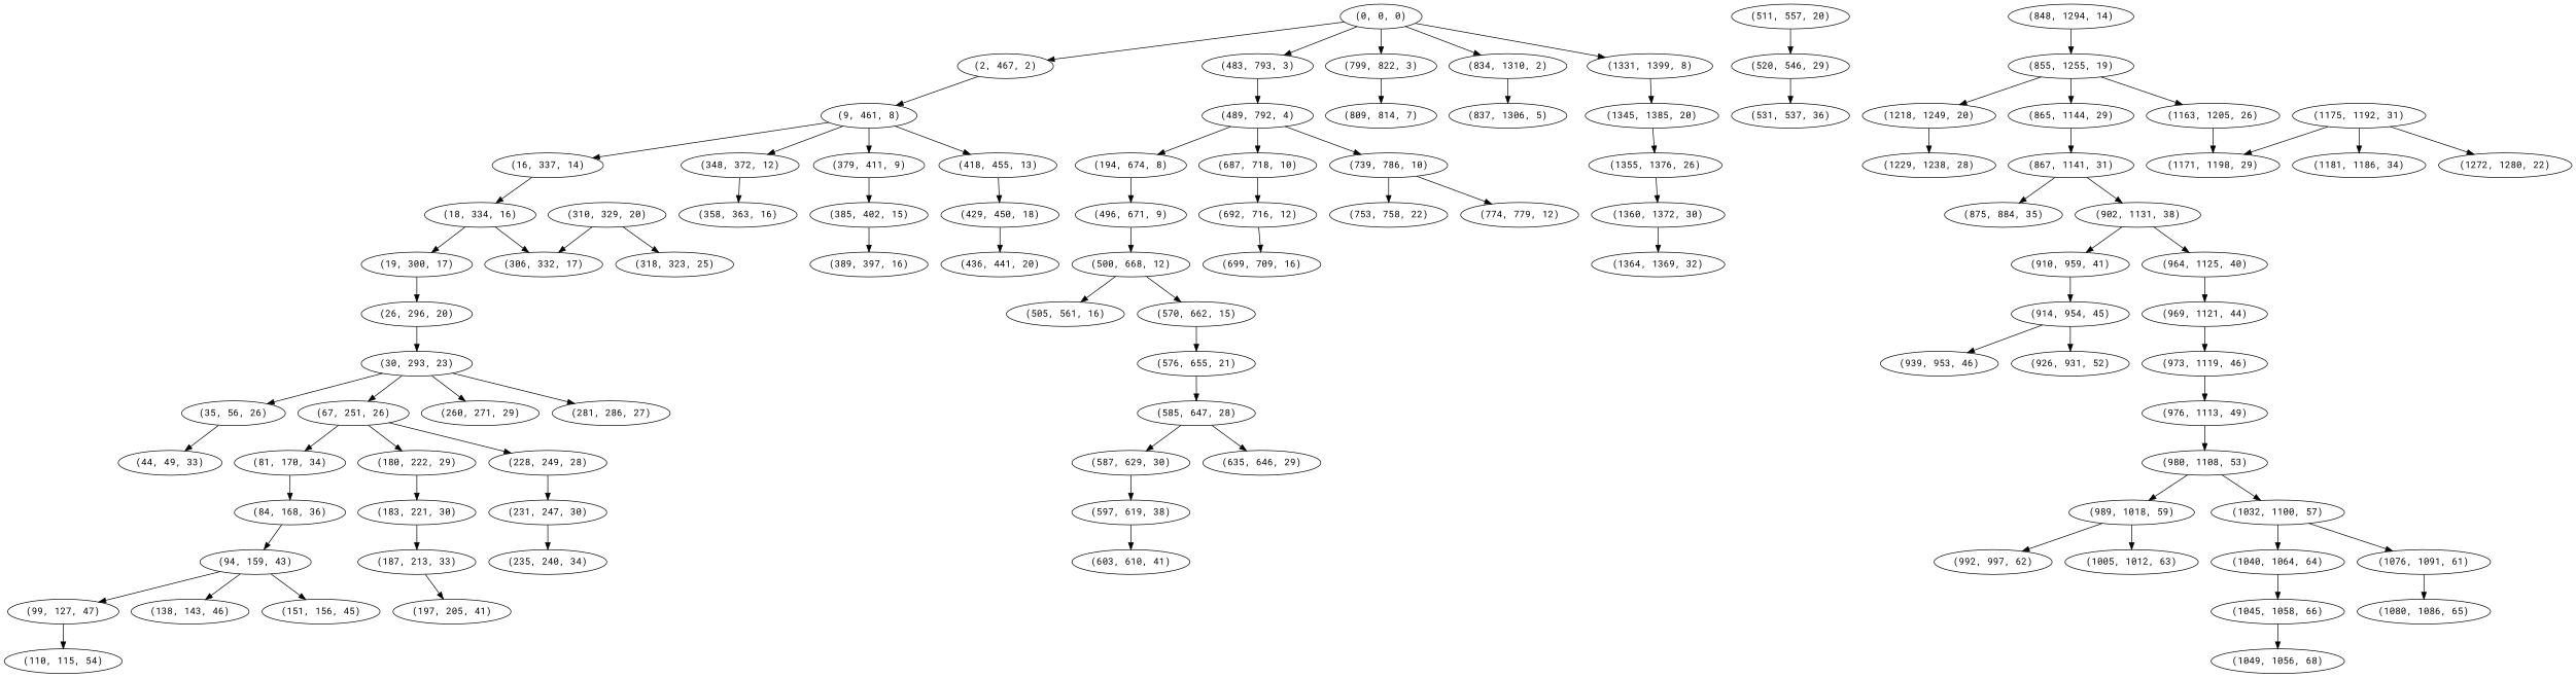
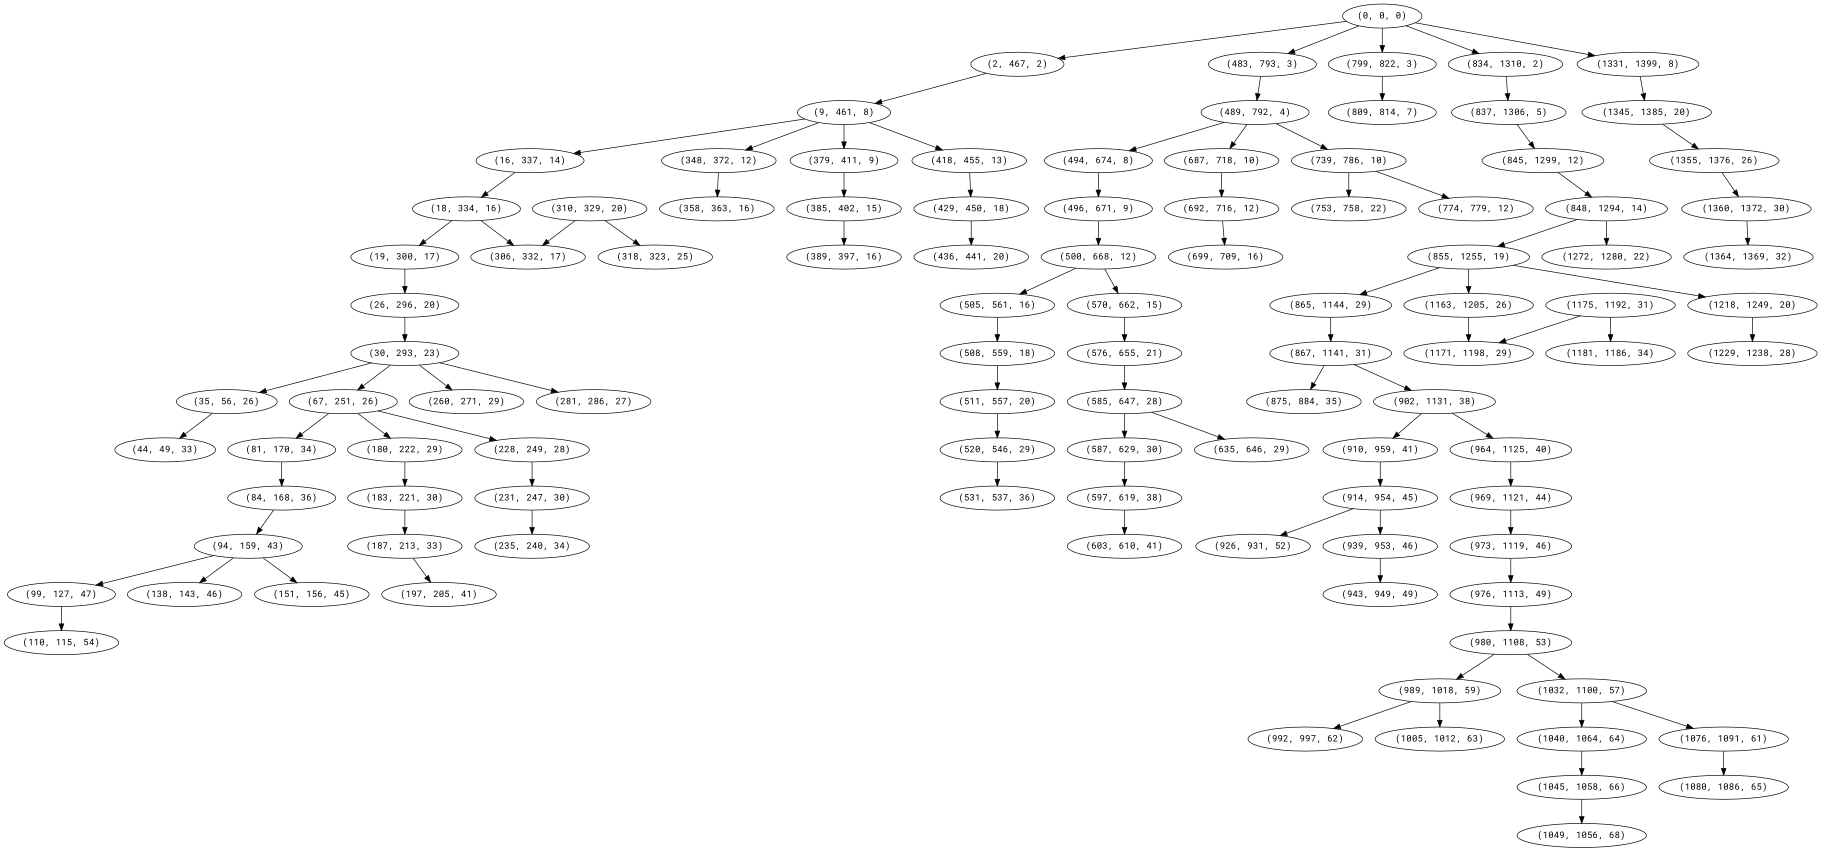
  digraph {
    fontname="Roboto Mono"
    node [fontname="Roboto Mono"]
    edge [fontname="Roboto Mono"]
    "(0, 0, 0)"
    "(2, 467, 2)"
    "(483, 793, 3)"
    "(799, 822, 3)"
    "(834, 1310, 2)"
    "(1331, 1399, 8)"
    "(9, 461, 8)"
    "(489, 792, 4)"
    "(809, 814, 7)"
    "(837, 1306, 5)"
    "(1345, 1385, 20)"
    "(16, 337, 14)"
    "(348, 372, 12)"
    "(379, 411, 9)"
    "(418, 455, 13)"
    "(18, 334, 16)"
    "(358, 363, 16)"
    "(385, 402, 15)"
    "(429, 450, 18)"
    "(19, 300, 17)"
    "(306, 332, 17)"
    "(26, 296, 20)"
    "(30, 293, 23)"
    "(35, 56, 26)"
    "(67, 251, 26)"
    "(260, 271, 29)"
    "(281, 286, 27)"
    "(44, 49, 33)"
    "(81, 170, 34)"
    "(180, 222, 29)"
    "(228, 249, 28)"
    "(84, 168, 36)"
    "(183, 221, 30)"
    "(231, 247, 30)"
    "(94, 159, 43)"
    "(99, 127, 47)"
    "(138, 143, 46)"
    "(151, 156, 45)"
    "(110, 115, 54)"
    "(187, 213, 33)"
    "(197, 205, 41)"
    "(235, 240, 34)"
    "(310, 329, 20)"
    "(318, 323, 25)"
    "(389, 397, 16)"
    "(436, 441, 20)"
-   "(494, 674, 8)" [label="(194, 674, 8)"]
+   "(494, 674, 8)"
    "(687, 718, 10)"
    "(739, 786, 10)"
    "(496, 671, 9)"
    "(692, 716, 12)"
    "(753, 758, 22)"
    "(774, 779, 12)"
    "(500, 668, 12)"
    "(505, 561, 16)"
    "(570, 662, 15)"
+   "(508, 559, 18)"
    "(576, 655, 21)"
    "(511, 557, 20)"
    "(520, 546, 29)"
    "(531, 537, 36)"
    "(585, 647, 28)"
    "(587, 629, 30)"
    "(635, 646, 29)"
    "(597, 619, 38)"
    "(603, 610, 41)"
    "(699, 709, 16)"
+   "(845, 1299, 12)"
    "(848, 1294, 14)"
    "(855, 1255, 19)"
    "(1272, 1280, 22)"
    "(865, 1144, 29)"
    "(1163, 1205, 26)"
    "(1218, 1249, 20)"
    "(867, 1141, 31)"
    "(1171, 1198, 29)"
    "(1229, 1238, 28)"
    "(875, 884, 35)"
    "(902, 1131, 38)"
    "(910, 959, 41)"
    "(964, 1125, 40)"
    "(914, 954, 45)"
    "(969, 1121, 44)"
    "(926, 931, 52)"
    "(939, 953, 46)"
+   "(943, 949, 49)"
    "(973, 1119, 46)"
    "(976, 1113, 49)"
    "(980, 1108, 53)"
    "(989, 1018, 59)"
    "(1032, 1100, 57)"
    "(992, 997, 62)"
    "(1005, 1012, 63)"
    "(1040, 1064, 64)"
    "(1076, 1091, 61)"
    "(1045, 1058, 66)"
    "(1080, 1086, 65)"
    "(1049, 1056, 68)"
    "(1175, 1192, 31)"
    "(1181, 1186, 34)"
    "(1355, 1376, 26)"
    "(1360, 1372, 30)"
    "(1364, 1369, 32)"
    "(0, 0, 0)" -> "(2, 467, 2)"
    "(0, 0, 0)" -> "(483, 793, 3)"
    "(0, 0, 0)" -> "(799, 822, 3)"
    "(0, 0, 0)" -> "(834, 1310, 2)"
    "(0, 0, 0)" -> "(1331, 1399, 8)"
    "(2, 467, 2)" -> "(9, 461, 8)"
    "(483, 793, 3)" -> "(489, 792, 4)"
    "(799, 822, 3)" -> "(809, 814, 7)"
    "(834, 1310, 2)" -> "(837, 1306, 5)"
    "(1331, 1399, 8)" -> "(1345, 1385, 20)"
    "(9, 461, 8)" -> "(16, 337, 14)"
    "(9, 461, 8)" -> "(348, 372, 12)"
    "(9, 461, 8)" -> "(379, 411, 9)"
    "(9, 461, 8)" -> "(418, 455, 13)"
    "(489, 792, 4)" -> "(494, 674, 8)"
    "(489, 792, 4)" -> "(687, 718, 10)"
    "(489, 792, 4)" -> "(739, 786, 10)"
+   "(837, 1306, 5)" -> "(845, 1299, 12)"
    "(1345, 1385, 20)" -> "(1355, 1376, 26)"
    "(16, 337, 14)" -> "(18, 334, 16)"
    "(348, 372, 12)" -> "(358, 363, 16)"
    "(379, 411, 9)" -> "(385, 402, 15)"
    "(418, 455, 13)" -> "(429, 450, 18)"
    "(18, 334, 16)" -> "(19, 300, 17)"
    "(18, 334, 16)" -> "(306, 332, 17)"
    "(385, 402, 15)" -> "(389, 397, 16)"
    "(429, 450, 18)" -> "(436, 441, 20)"
    "(19, 300, 17)" -> "(26, 296, 20)"
    "(26, 296, 20)" -> "(30, 293, 23)"
    "(30, 293, 23)" -> "(35, 56, 26)"
    "(30, 293, 23)" -> "(67, 251, 26)"
    "(30, 293, 23)" -> "(260, 271, 29)"
    "(30, 293, 23)" -> "(281, 286, 27)"
    "(35, 56, 26)" -> "(44, 49, 33)"
    "(67, 251, 26)" -> "(81, 170, 34)"
    "(67, 251, 26)" -> "(180, 222, 29)"
    "(67, 251, 26)" -> "(228, 249, 28)"
    "(81, 170, 34)" -> "(84, 168, 36)"
    "(180, 222, 29)" -> "(183, 221, 30)"
    "(228, 249, 28)" -> "(231, 247, 30)"
    "(84, 168, 36)" -> "(94, 159, 43)"
    "(183, 221, 30)" -> "(187, 213, 33)"
    "(231, 247, 30)" -> "(235, 240, 34)"
    "(94, 159, 43)" -> "(99, 127, 47)"
    "(94, 159, 43)" -> "(138, 143, 46)"
    "(94, 159, 43)" -> "(151, 156, 45)"
    "(99, 127, 47)" -> "(110, 115, 54)"
    "(187, 213, 33)" -> "(197, 205, 41)"
    "(310, 329, 20)" -> "(306, 332, 17)"
    "(310, 329, 20)" -> "(318, 323, 25)"
    "(494, 674, 8)" -> "(496, 671, 9)"
    "(687, 718, 10)" -> "(692, 716, 12)"
    "(739, 786, 10)" -> "(753, 758, 22)"
    "(739, 786, 10)" -> "(774, 779, 12)"
    "(496, 671, 9)" -> "(500, 668, 12)"
    "(692, 716, 12)" -> "(699, 709, 16)"
    "(500, 668, 12)" -> "(505, 561, 16)"
    "(500, 668, 12)" -> "(570, 662, 15)"
+   "(505, 561, 16)" -> "(508, 559, 18)"
    "(570, 662, 15)" -> "(576, 655, 21)"
+   "(508, 559, 18)" -> "(511, 557, 20)"
    "(576, 655, 21)" -> "(585, 647, 28)"
    "(511, 557, 20)" -> "(520, 546, 29)"
    "(520, 546, 29)" -> "(531, 537, 36)"
    "(585, 647, 28)" -> "(587, 629, 30)"
    "(585, 647, 28)" -> "(635, 646, 29)"
    "(587, 629, 30)" -> "(597, 619, 38)"
    "(597, 619, 38)" -> "(603, 610, 41)"
+   "(845, 1299, 12)" -> "(848, 1294, 14)"
    "(848, 1294, 14)" -> "(855, 1255, 19)"
-   "(1175, 1192, 31)" -> "(1272, 1280, 22)"
+   "(848, 1294, 14)" -> "(1272, 1280, 22)"
    "(855, 1255, 19)" -> "(865, 1144, 29)"
    "(855, 1255, 19)" -> "(1163, 1205, 26)"
    "(855, 1255, 19)" -> "(1218, 1249, 20)"
    "(865, 1144, 29)" -> "(867, 1141, 31)"
    "(1163, 1205, 26)" -> "(1171, 1198, 29)"
    "(1218, 1249, 20)" -> "(1229, 1238, 28)"
    "(867, 1141, 31)" -> "(875, 884, 35)"
    "(867, 1141, 31)" -> "(902, 1131, 38)"
    "(902, 1131, 38)" -> "(910, 959, 41)"
    "(902, 1131, 38)" -> "(964, 1125, 40)"
    "(910, 959, 41)" -> "(914, 954, 45)"
    "(964, 1125, 40)" -> "(969, 1121, 44)"
    "(914, 954, 45)" -> "(926, 931, 52)"
    "(914, 954, 45)" -> "(939, 953, 46)"
    "(969, 1121, 44)" -> "(973, 1119, 46)"
+   "(939, 953, 46)" -> "(943, 949, 49)"
    "(973, 1119, 46)" -> "(976, 1113, 49)"
    "(976, 1113, 49)" -> "(980, 1108, 53)"
    "(980, 1108, 53)" -> "(989, 1018, 59)"
    "(980, 1108, 53)" -> "(1032, 1100, 57)"
    "(989, 1018, 59)" -> "(992, 997, 62)"
    "(989, 1018, 59)" -> "(1005, 1012, 63)"
    "(1032, 1100, 57)" -> "(1040, 1064, 64)"
    "(1032, 1100, 57)" -> "(1076, 1091, 61)"
    "(1040, 1064, 64)" -> "(1045, 1058, 66)"
    "(1076, 1091, 61)" -> "(1080, 1086, 65)"
    "(1045, 1058, 66)" -> "(1049, 1056, 68)"
    "(1175, 1192, 31)" -> "(1171, 1198, 29)"
    "(1175, 1192, 31)" -> "(1181, 1186, 34)"
    "(1355, 1376, 26)" -> "(1360, 1372, 30)"
    "(1360, 1372, 30)" -> "(1364, 1369, 32)"
  }
